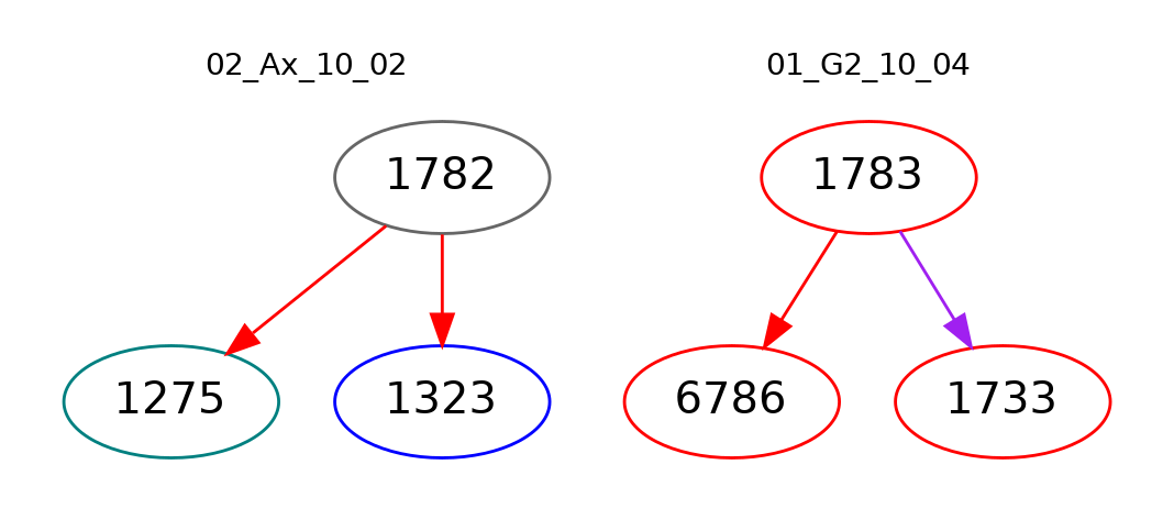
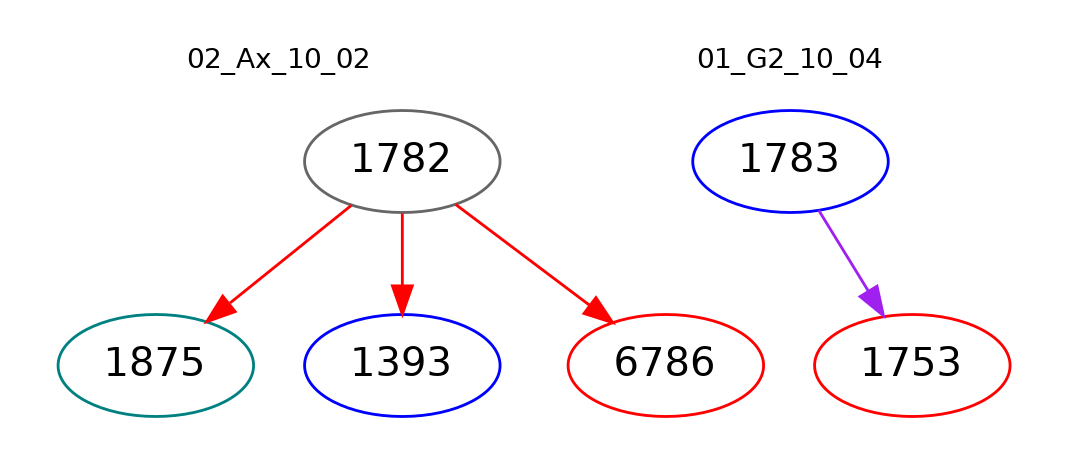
  digraph {
    fontname="DejaVu Sans"
    node [color=blue fontname="DejaVu Sans"]
    edge [color=red fontname="DejaVu Sans"]
    n1 [color=gray40 label=1782]
-   n2 [color=teal label=1275]
-   n3 [label=1323]
-   n4 [color=red label=1783]
-   n5 [color=red label=1733]
+   n2 [color=teal label=1875]
+   n3 [label=1393]
+   n4 [label=1783]
+   n5 [color=red label=1753]
    n6 [color=red label=6786]
    subgraph cluster_1 {
      color=white
      fontsize=10
      label="02_Ax_10_02"
      n1
      n2
      n3
    }
    subgraph cluster_2 {
      color=white
      fontsize=10
      label="01_G2_10_04"
      n4
      n5
      n6
    }
    n1 -> n2
    n1 -> n3
    n4 -> n5 [color=purple]
-   n4 -> n6
+   n1 -> n6
  }
